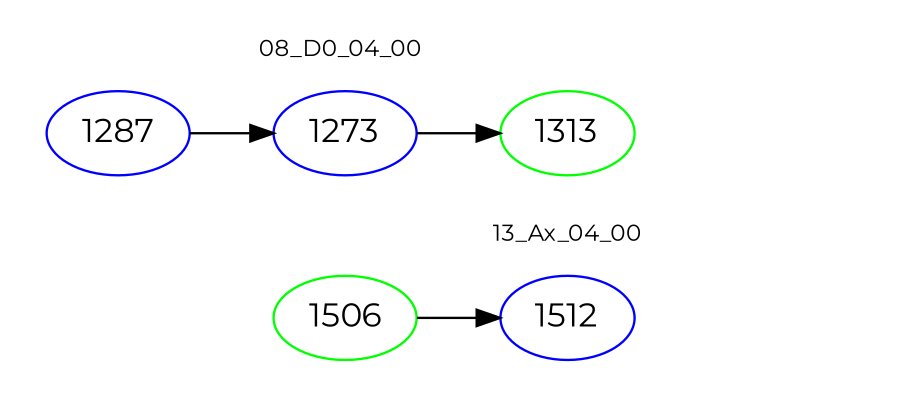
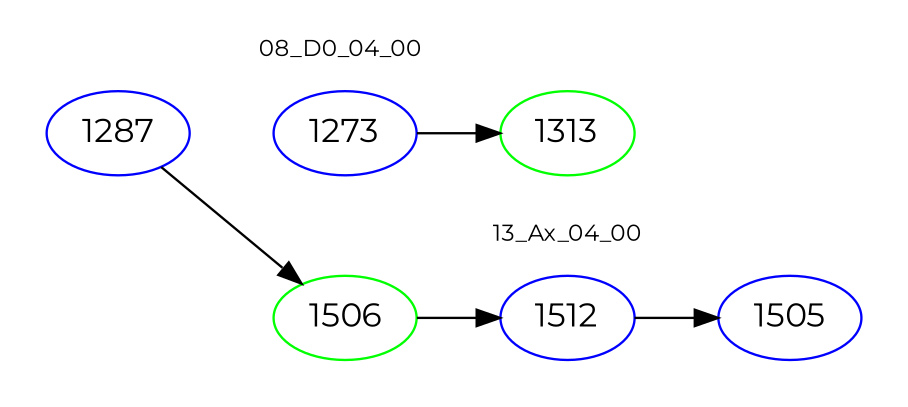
  digraph {
    fontname=Montserrat
    rankdir=LR
    node [color=blue fontname=Montserrat]
    edge [color=black fontname=Montserrat]
    n1 [label=1512]
+   n2 [label=1505]
    n3 [color=green label=1506]
    n4 [label=1287]
    n5 [label=1273]
    n6 [color=green label=1313]
    subgraph cluster_1 {
      color=white
      fontsize=10
      label="13_Ax_04_00"
      n1
+     n2
      n3
    }
    subgraph cluster_2 {
      color=white
      fontsize=10
      label="08_D0_04_00"
      n4
      n5
      n6
    }
+   n1 -> n2
    n3 -> n1
-   n4 -> n5
+   n4 -> n3
    n5 -> n6
  }
